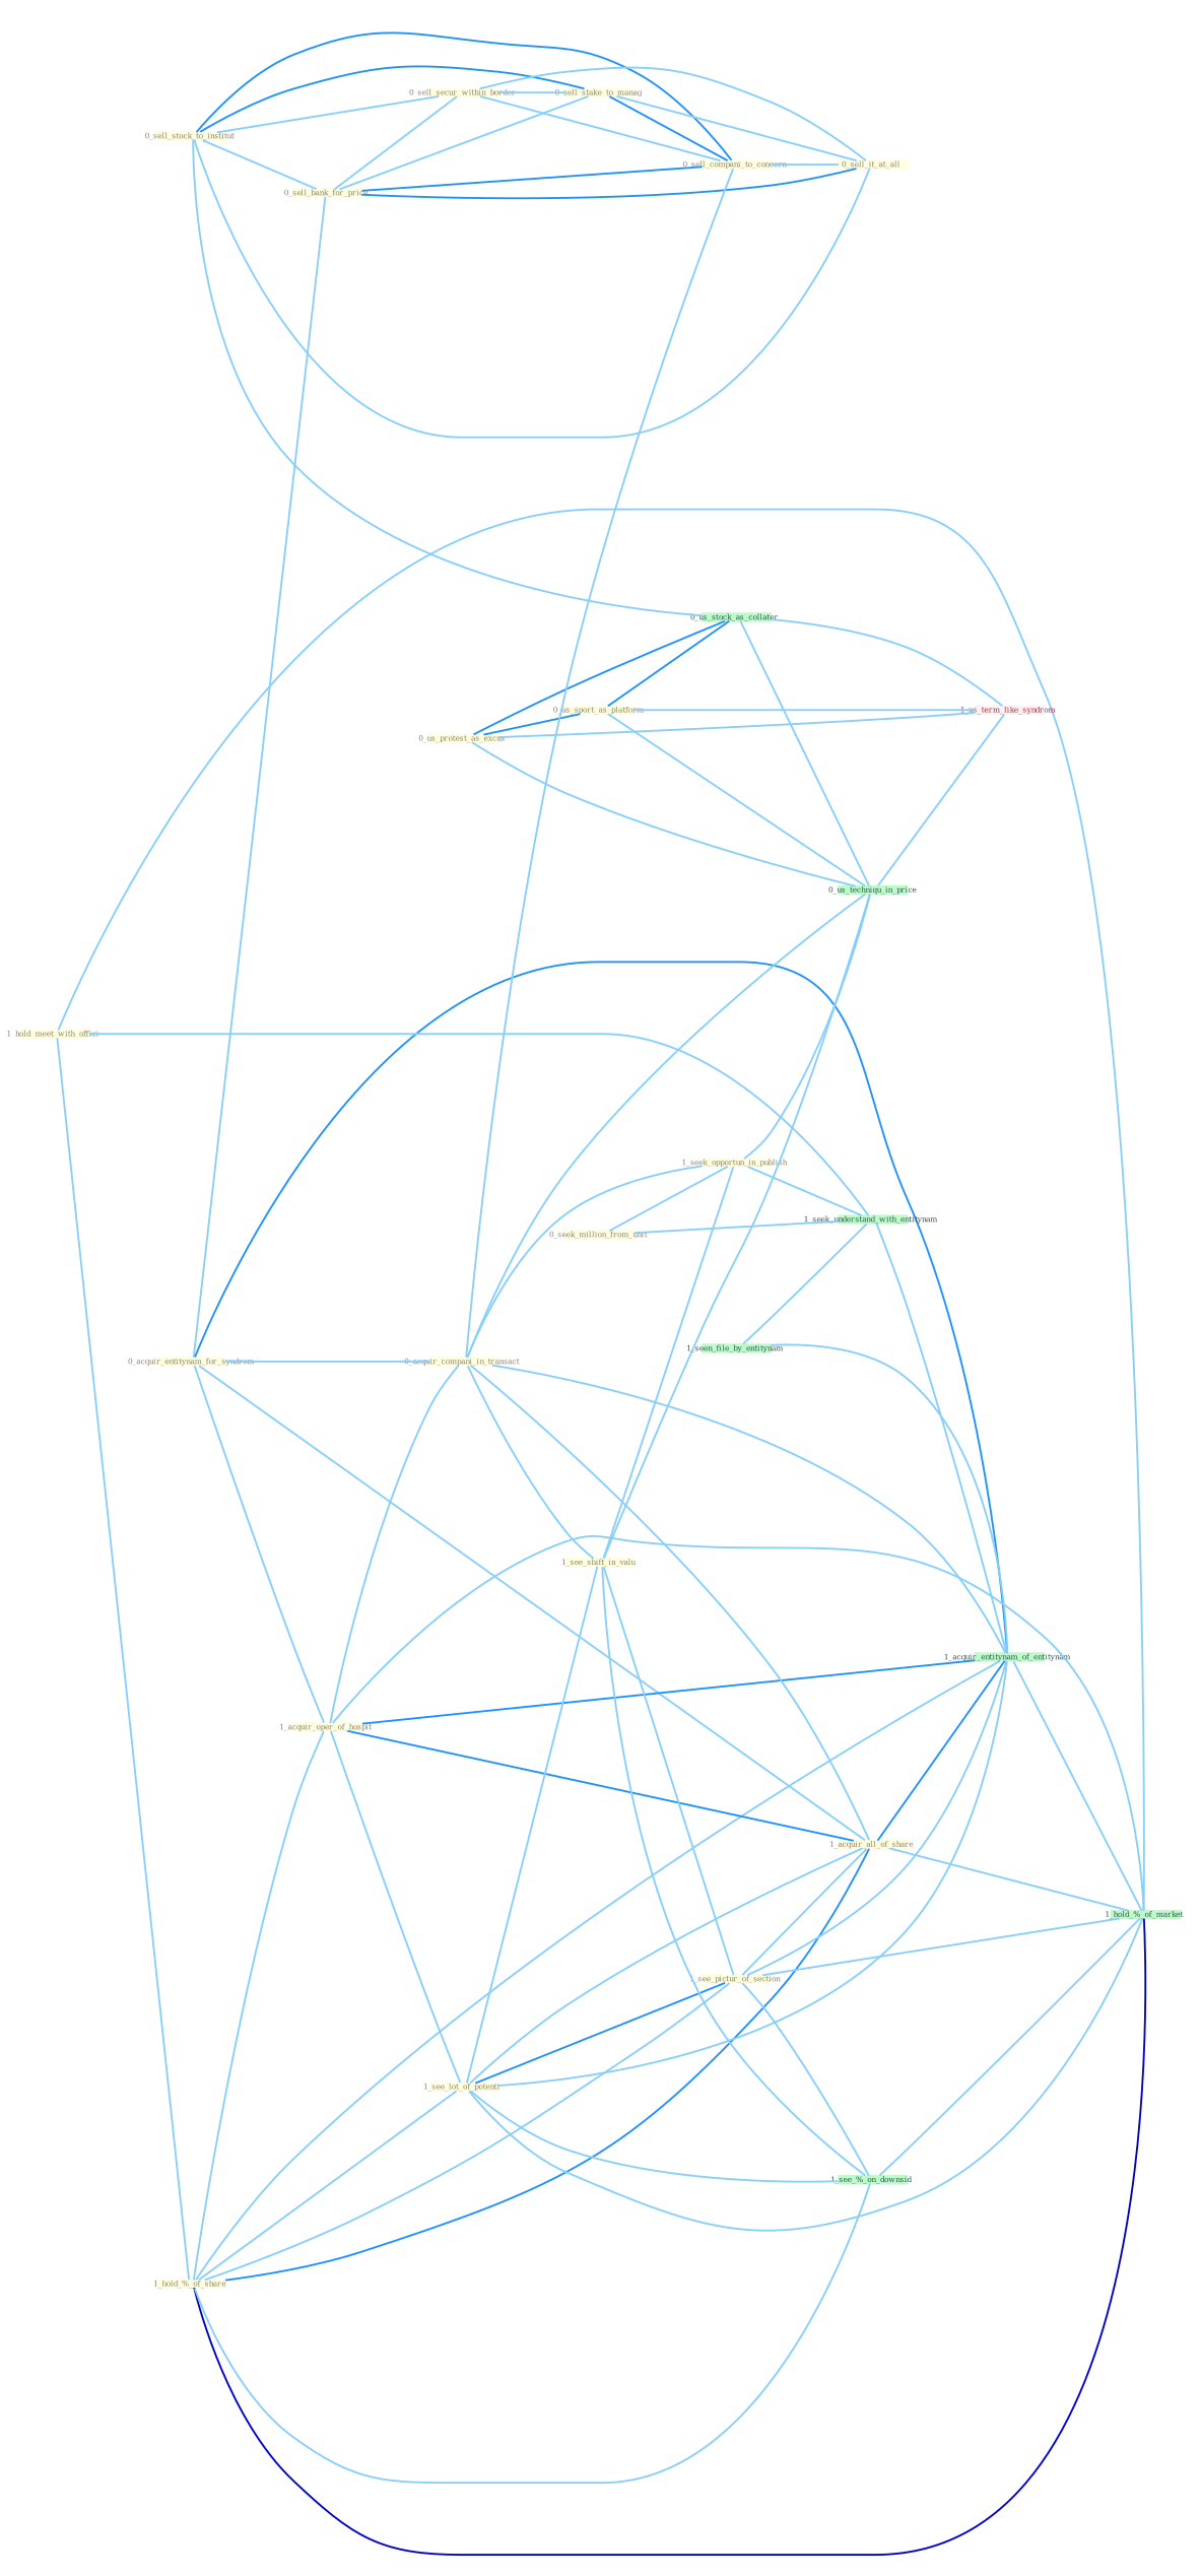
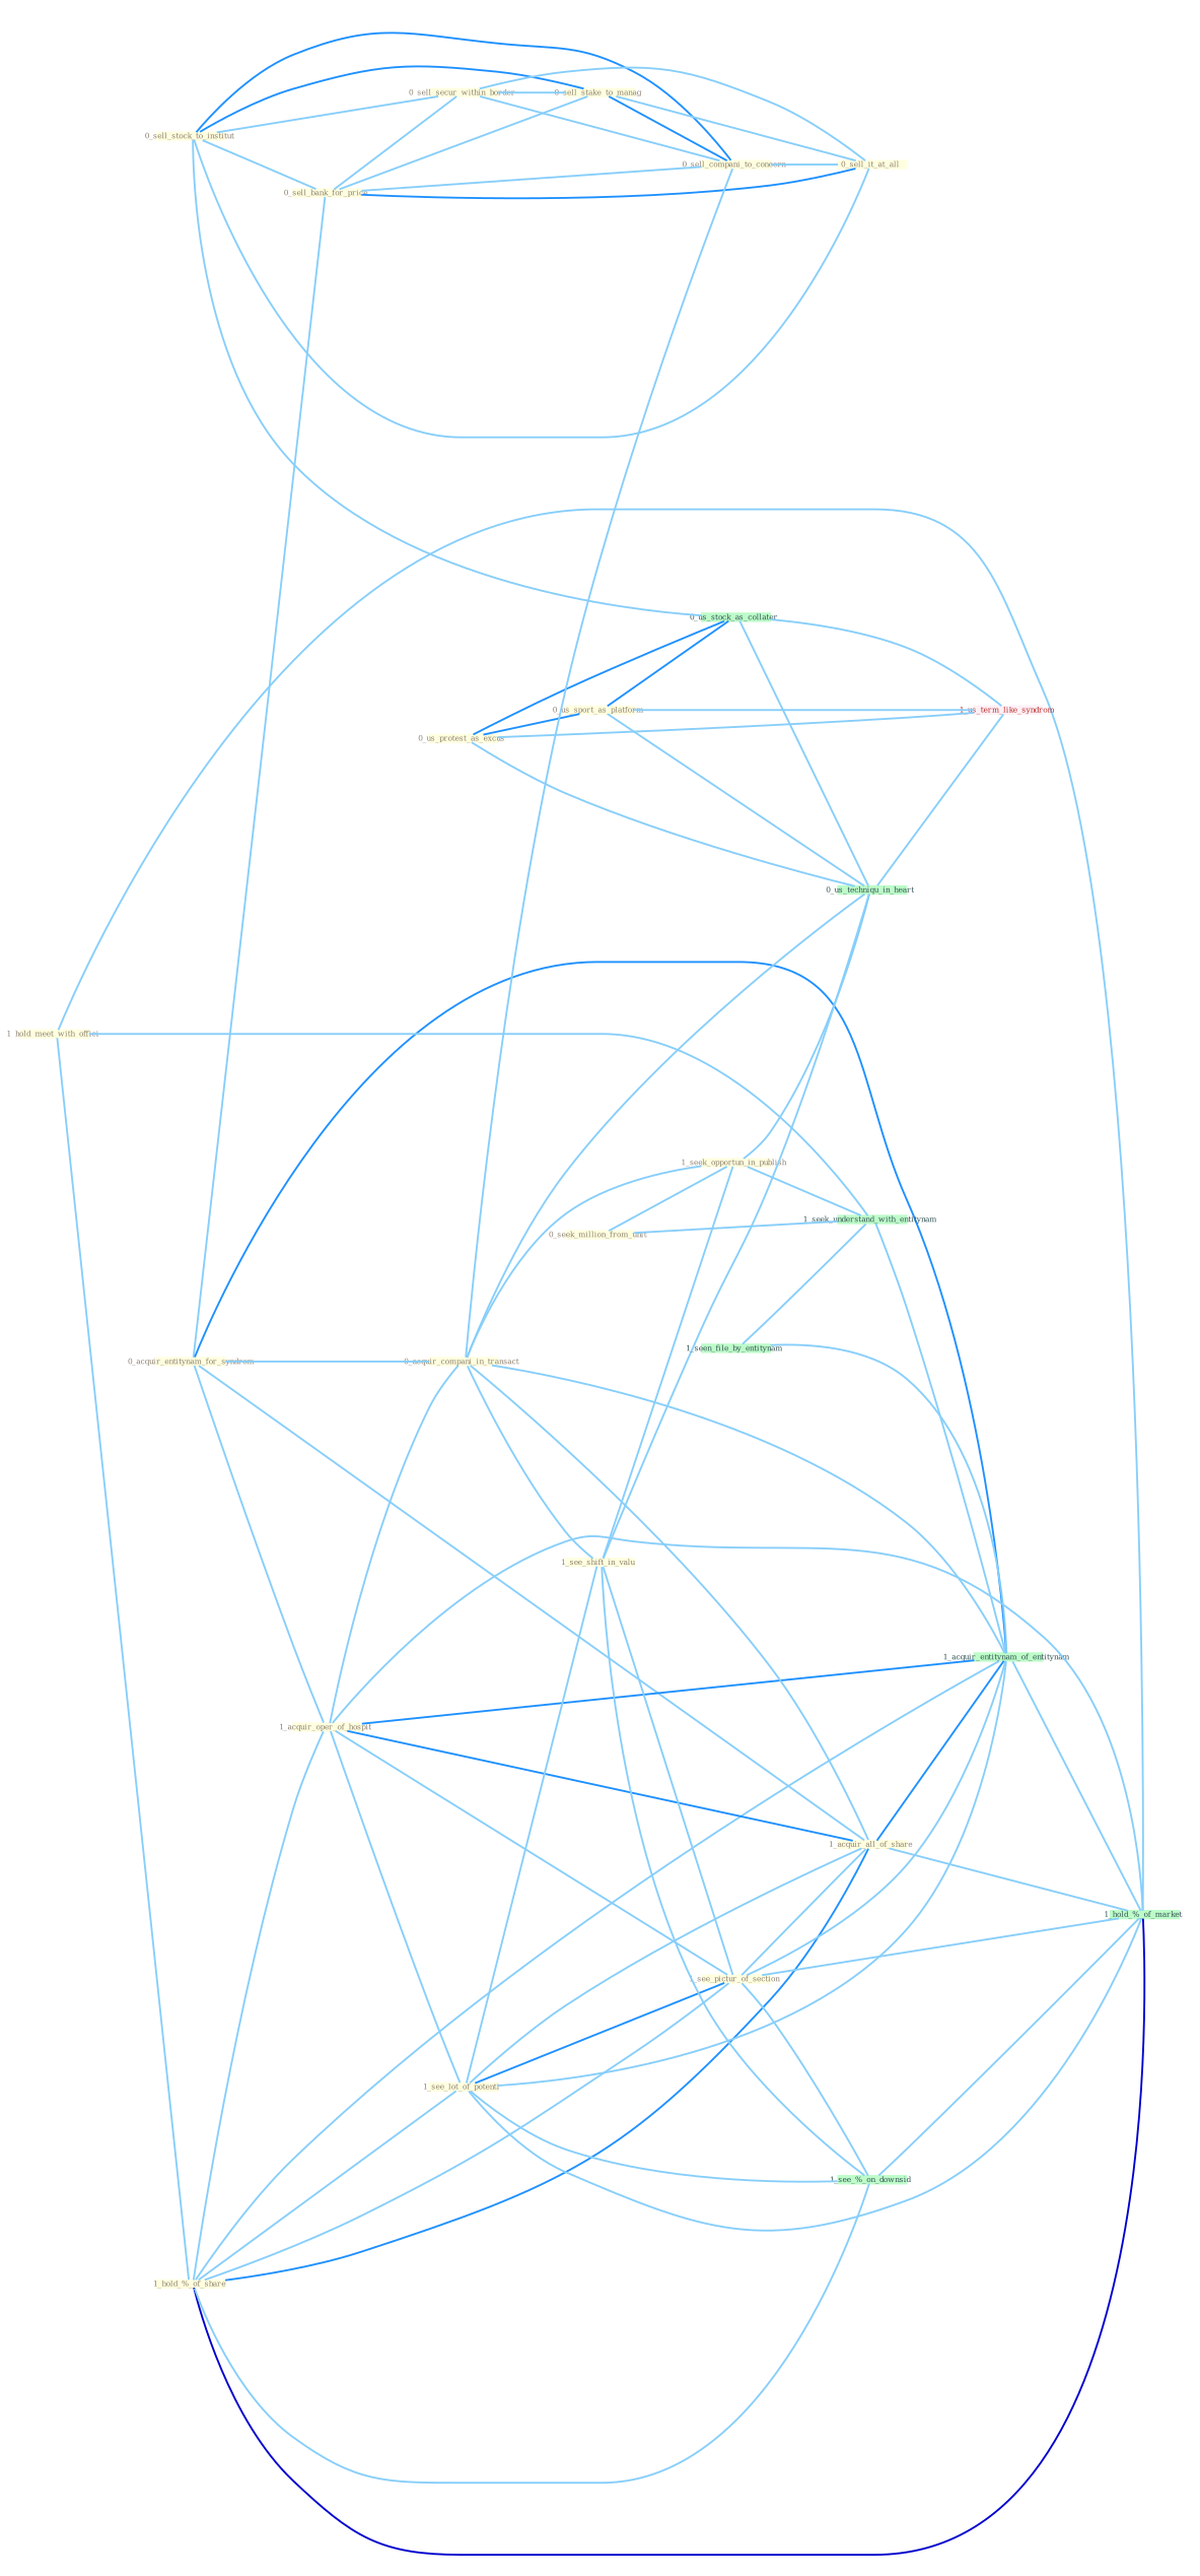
  graph {
    rankdir=LR
    node [color="#ffffe0" fixedsize=true fontcolor="#8b7d6b" fontsize=4 shape=polygon style=filled]
    edge [color="#87cefa" w=1]
    n1 [height=.06 label="0_acquir_entitynam_for_syndrom" width=.5]
    "1_hold_meet_with_offici " [height=.06 width=.5]
    "0_sell_stock_to_institut " [height=.06 width=.5]
    "0_seek_million_from_unit " [height=.06 width=.5]
    "0_sell_bank_for_price " [height=.06 width=.5]
    "0_us_protest_as_excus " [height=.06 width=.5]
    "0_sell_secur_within_border " [height=.06 width=.5]
    "1_hold_%_of_share " [height=.06 width=.5]
    "1_acquir_oper_of_hospit " [height=.06 width=.5]
    "0_sell_stake_to_manag " [height=.06 width=.5]
    "0_acquir_compani_in_transact " [height=.06 width=.5]
    "0_sell_compani_to_concern " [height=.06 width=.5]
    "1_see_lot_of_potenti " [height=.06 width=.5]
    "0_sell_it_at_all " [height=.06 width=.5]
    "1_see_shift_in_valu " [height=.06 width=.5]
    "0_us_sport_as_platform " [height=.06 width=.5]
    "1_see_pictur_of_section " [height=.06 width=.5]
    "1_seek_opportun_in_publish " [height=.06 width=.5]
    "1_acquir_all_of_share " [height=.06 width=.5]
    "1_us_term_like_syndrom " [color="#fff0f5" fontcolor="#b22222" height=.06 width=.5]
    "1_acquir_entitynam_of_entitynam " [color="#BDFCC9" fontcolor="#2f4f4f" height=.06 width=.5]
    "1_seek_understand_with_entitynam " [color="#BDFCC9" fontcolor="#2f4f4f" height=.06 width=.5]
    "1_hold_%_of_market " [color="#BDFCC9" fontcolor="#2f4f4f" height=.06 width=.5]
    "0_us_stock_as_collater " [color="#BDFCC9" fontcolor="#2f4f4f" height=.06 width=.5]
-   "0_us_techniqu_in_heart " [color="#BDFCC9" fontcolor="#2f4f4f" height=.06 width=.5 label="0_us_techniqu_in_price"]
+   "0_us_techniqu_in_heart " [color="#BDFCC9" fontcolor="#2f4f4f" height=.06 width=.5]
    "1_see_%_on_downsid " [color="#BDFCC9" fontcolor="#2f4f4f" height=.06 width=.5]
    "1_seen_file_by_entitynam " [color="#BDFCC9" fontcolor="#2f4f4f" height=.06 width=.5]
    subgraph sub_1 {
      n1
      "1_hold_meet_with_offici "
      "0_sell_stock_to_institut "
      "0_seek_million_from_unit "
      "0_sell_bank_for_price "
      "0_us_protest_as_excus "
      "0_sell_secur_within_border "
      "1_hold_%_of_share "
      "1_acquir_oper_of_hospit "
      "0_sell_stake_to_manag "
      "0_acquir_compani_in_transact "
      "0_sell_compani_to_concern "
      "1_see_lot_of_potenti "
      "0_sell_it_at_all "
      "1_see_shift_in_valu "
      "0_us_sport_as_platform "
      "1_see_pictur_of_section "
      "1_seek_opportun_in_publish "
      "1_acquir_all_of_share "
    }
    subgraph sub_2 {
      "1_us_term_like_syndrom "
    }
    n1 -- "0_sell_bank_for_price "
    n1 -- "1_acquir_oper_of_hospit "
    n1 -- "0_acquir_compani_in_transact "
    n1 -- "1_acquir_all_of_share "
    n1 -- "1_acquir_entitynam_of_entitynam " [color="#1e90ff" w=2]
    "1_hold_meet_with_offici " -- "1_hold_%_of_share "
    "1_hold_meet_with_offici " -- "1_seek_understand_with_entitynam "
    "1_hold_meet_with_offici " -- "1_hold_%_of_market "
    "0_sell_stock_to_institut " -- "0_sell_bank_for_price "
    "0_sell_stock_to_institut " -- "0_sell_secur_within_border "
    "0_sell_stock_to_institut " -- "0_sell_stake_to_manag " [color="#1e90ff" w=2]
    "0_sell_stock_to_institut " -- "0_sell_compani_to_concern " [color="#1e90ff" w=2]
    "0_sell_stock_to_institut " -- "0_sell_it_at_all "
    "0_sell_stock_to_institut " -- "0_us_stock_as_collater "
    "0_seek_million_from_unit " -- "1_seek_opportun_in_publish "
    "0_seek_million_from_unit " -- "1_seek_understand_with_entitynam "
    "0_sell_bank_for_price " -- "0_sell_secur_within_border "
    "0_sell_bank_for_price " -- "0_sell_stake_to_manag "
-   "0_sell_bank_for_price " -- "0_sell_compani_to_concern " [color="#1e90ff"]
+   "0_sell_bank_for_price " -- "0_sell_compani_to_concern "
    "0_sell_bank_for_price " -- "0_sell_it_at_all " [color="#1e90ff"]
    "0_us_protest_as_excus " -- "0_us_sport_as_platform " [color="#1e90ff" w=2]
    "0_us_protest_as_excus " -- "1_us_term_like_syndrom "
    "0_us_protest_as_excus " -- "0_us_stock_as_collater " [color="#1e90ff" w=2]
    "0_us_protest_as_excus " -- "0_us_techniqu_in_heart "
    "0_sell_secur_within_border " -- "0_sell_stake_to_manag "
    "0_sell_secur_within_border " -- "0_sell_compani_to_concern "
    "0_sell_secur_within_border " -- "0_sell_it_at_all "
    "1_hold_%_of_share " -- "1_acquir_oper_of_hospit "
    "1_hold_%_of_share " -- "1_see_lot_of_potenti "
    "1_hold_%_of_share " -- "1_see_pictur_of_section "
    "1_hold_%_of_share " -- "1_acquir_all_of_share " [color="#1e90ff" w=2]
    "1_hold_%_of_share " -- "1_acquir_entitynam_of_entitynam "
    "1_hold_%_of_share " -- "1_hold_%_of_market " [color="#0000cd" w=3]
    "1_hold_%_of_share " -- "1_see_%_on_downsid "
    "1_acquir_oper_of_hospit " -- "0_acquir_compani_in_transact "
    "1_acquir_oper_of_hospit " -- "1_see_lot_of_potenti "
+   "1_acquir_oper_of_hospit " -- "1_see_pictur_of_section "
    "1_acquir_oper_of_hospit " -- "1_acquir_all_of_share " [color="#1e90ff" w=2]
    "1_acquir_oper_of_hospit " -- "1_acquir_entitynam_of_entitynam " [color="#1e90ff" w=2]
    "1_acquir_oper_of_hospit " -- "1_hold_%_of_market "
    "0_sell_stake_to_manag " -- "0_sell_compani_to_concern " [color="#1e90ff" w=2]
    "0_sell_stake_to_manag " -- "0_sell_it_at_all "
    "0_acquir_compani_in_transact " -- "0_sell_compani_to_concern "
    "0_acquir_compani_in_transact " -- "1_see_shift_in_valu "
    "0_acquir_compani_in_transact " -- "1_seek_opportun_in_publish "
    "0_acquir_compani_in_transact " -- "1_acquir_all_of_share "
    "0_acquir_compani_in_transact " -- "1_acquir_entitynam_of_entitynam "
    "0_acquir_compani_in_transact " -- "0_us_techniqu_in_heart "
    "0_sell_compani_to_concern " -- "0_sell_it_at_all "
    "1_see_lot_of_potenti " -- "1_see_shift_in_valu "
    "1_see_lot_of_potenti " -- "1_see_pictur_of_section " [color="#1e90ff" w=2]
    "1_see_lot_of_potenti " -- "1_acquir_all_of_share "
    "1_see_lot_of_potenti " -- "1_acquir_entitynam_of_entitynam "
    "1_see_lot_of_potenti " -- "1_hold_%_of_market "
    "1_see_lot_of_potenti " -- "1_see_%_on_downsid "
    "1_see_shift_in_valu " -- "1_see_pictur_of_section "
    "1_see_shift_in_valu " -- "1_seek_opportun_in_publish "
    "1_see_shift_in_valu " -- "0_us_techniqu_in_heart "
    "1_see_shift_in_valu " -- "1_see_%_on_downsid "
    "0_us_sport_as_platform " -- "1_us_term_like_syndrom "
    "0_us_sport_as_platform " -- "0_us_stock_as_collater " [color="#1e90ff" w=2]
    "0_us_sport_as_platform " -- "0_us_techniqu_in_heart "
    "1_see_pictur_of_section " -- "1_acquir_all_of_share "
    "1_see_pictur_of_section " -- "1_acquir_entitynam_of_entitynam "
    "1_see_pictur_of_section " -- "1_hold_%_of_market "
    "1_see_pictur_of_section " -- "1_see_%_on_downsid "
    "1_seek_opportun_in_publish " -- "1_seek_understand_with_entitynam "
    "1_seek_opportun_in_publish " -- "0_us_techniqu_in_heart "
    "1_acquir_all_of_share " -- "1_acquir_entitynam_of_entitynam " [color="#1e90ff" w=2]
    "1_acquir_all_of_share " -- "1_hold_%_of_market "
    "1_acquir_entitynam_of_entitynam " -- "1_hold_%_of_market "
    "1_seek_understand_with_entitynam " -- "1_acquir_entitynam_of_entitynam "
    "0_us_stock_as_collater " -- "1_us_term_like_syndrom "
    "0_us_stock_as_collater " -- "0_us_techniqu_in_heart "
    "0_us_techniqu_in_heart " -- "1_us_term_like_syndrom "
    "1_see_%_on_downsid " -- "1_hold_%_of_market "
    "1_seen_file_by_entitynam " -- "1_acquir_entitynam_of_entitynam "
    "1_seen_file_by_entitynam " -- "1_seek_understand_with_entitynam "
  }
